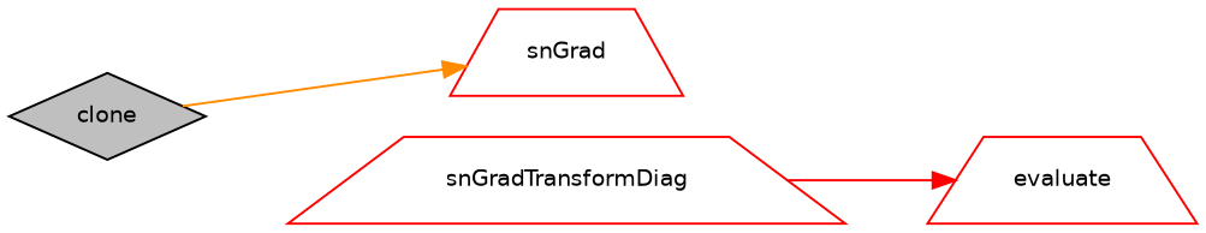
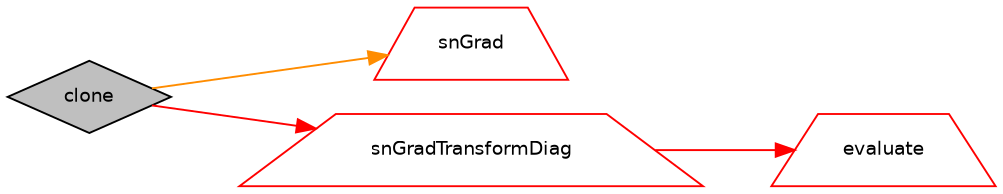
  digraph {
    rankdir=LR
    node [color=red fontname=Helvetica fontsize=10 shape=trapezium]
    edge [color=red fontname=Helvetica fontsize=10 labelfontname=Helvetica labelfontsize=10 style=solid]
    n1 [color=black fillcolor=grey75 fontcolor=black height=0.2 label=clone shape=diamond style=filled width=0.4]
    n2 [height=0.2 label=snGrad width=0.4]
    n3 [height=0.2 label=snGradTransformDiag width=0.4]
    n4 [height=0.2 label=evaluate width=0.4]
    n1 -> n2 [color=darkorange]
+   n1 -> n3
    n3 -> n4
  }
